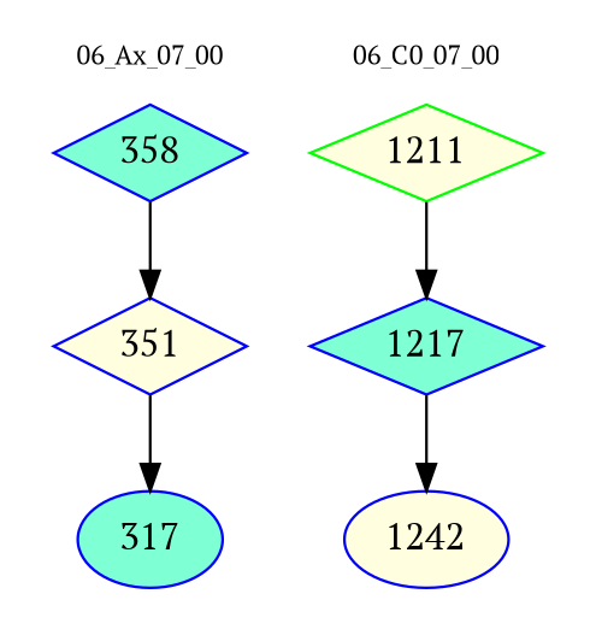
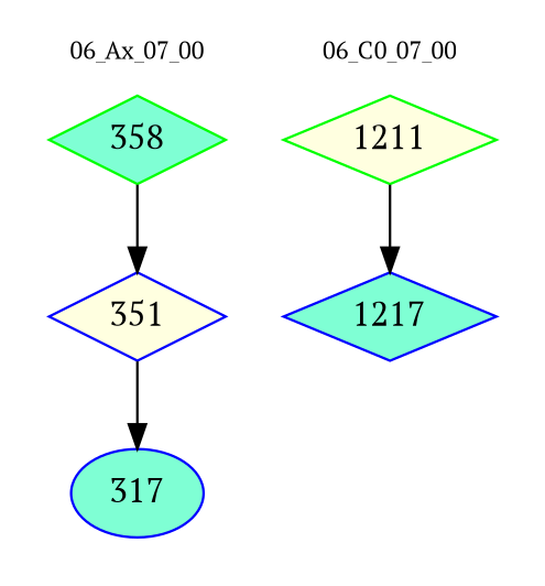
  digraph {
    fontname="PT Serif"
    node [color=blue fillcolor=aquamarine fontname="PT Serif" shape=diamond style=filled]
    edge [color=black fontname="PT Serif"]
-   n1 [label=358]
+   n1 [color=green label=358]
    n2 [fillcolor=lightyellow label=351]
    n3 [label=317 shape=ellipse]
    n4 [color=green fillcolor=lightyellow label=1211]
    n5 [label=1217]
-   n6 [fillcolor=lightyellow label=1242 shape=ellipse]
    subgraph cluster_1 {
      color=white
      fontsize=10
      label="06_Ax_07_00"
      n1
      n2
      n3
    }
    subgraph cluster_2 {
      color=white
      fontsize=10
      label="06_C0_07_00"
      n4
      n5
-     n6
    }
    n1 -> n2
    n2 -> n3
    n4 -> n5
-   n5 -> n6
  }
